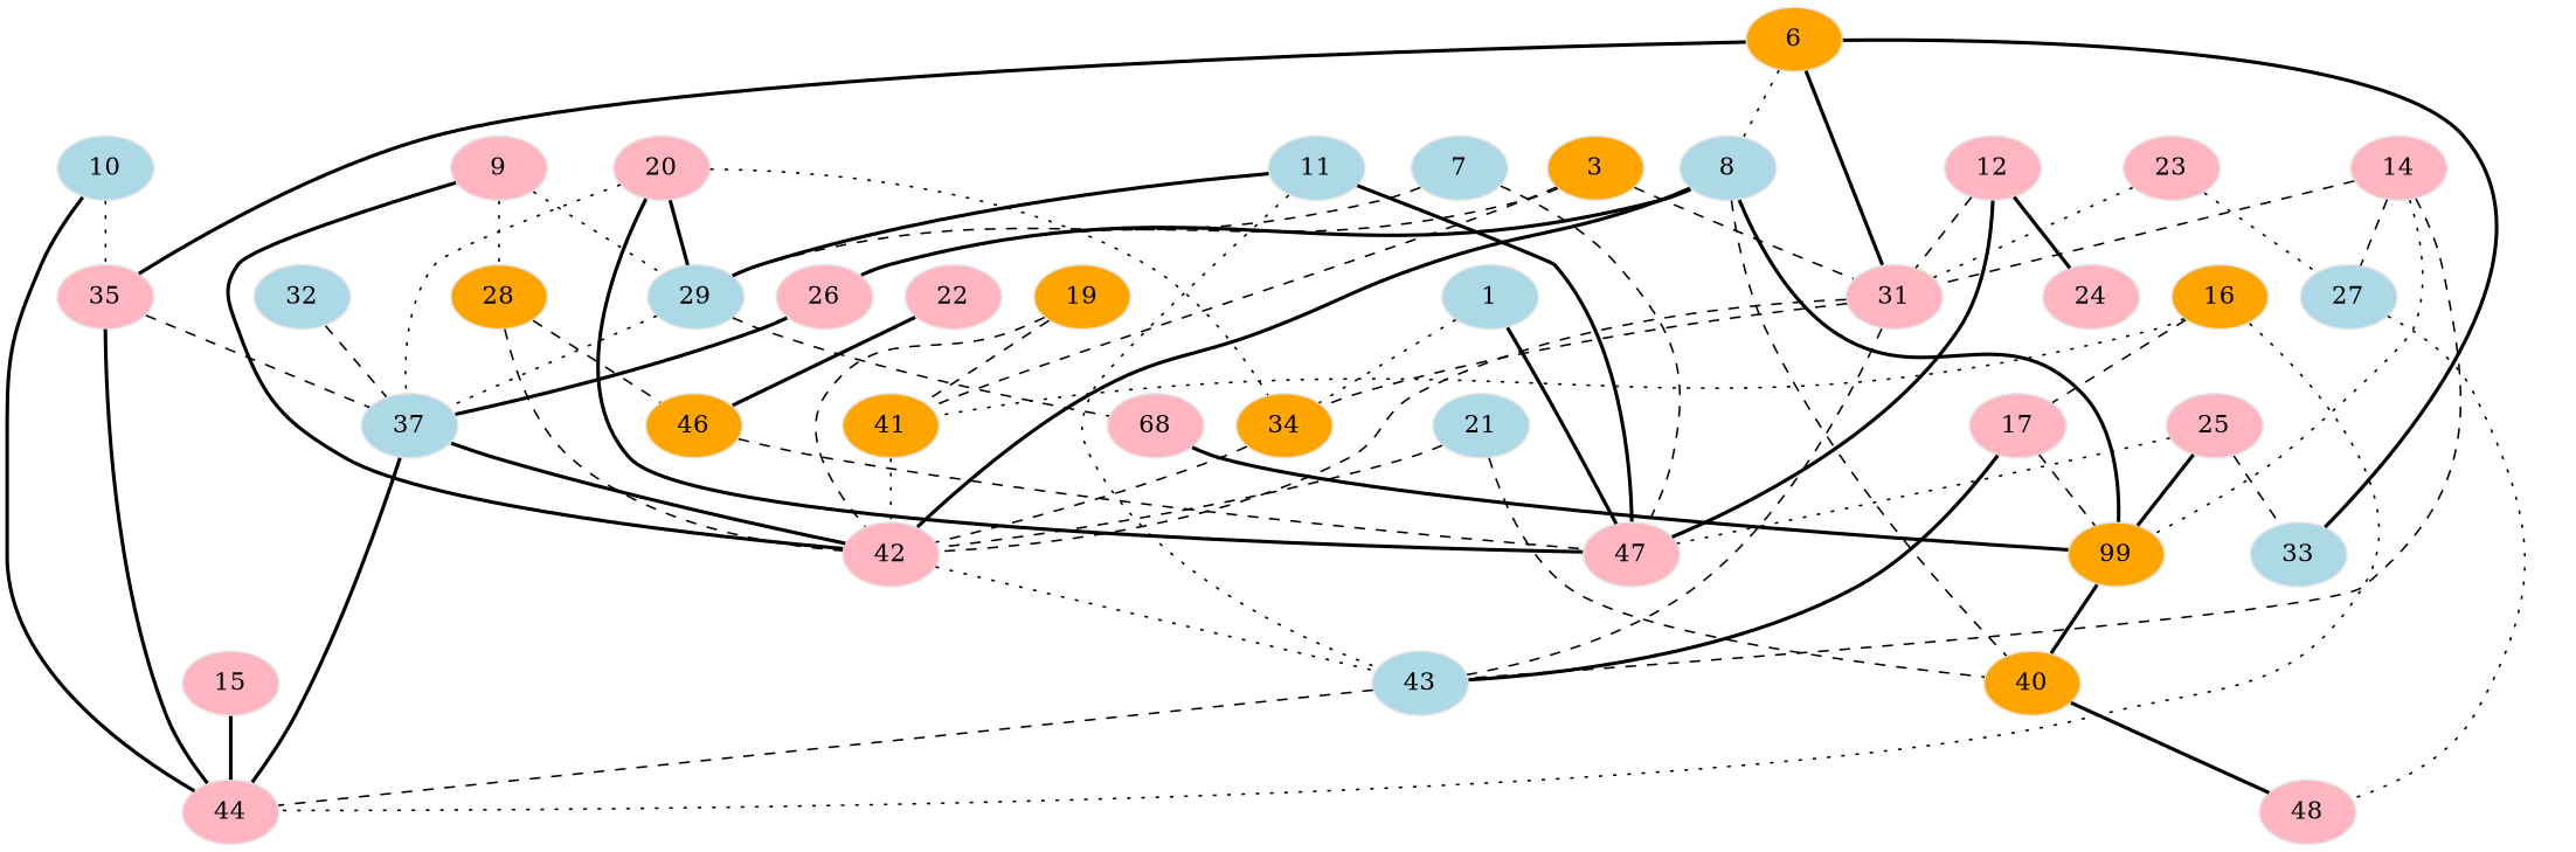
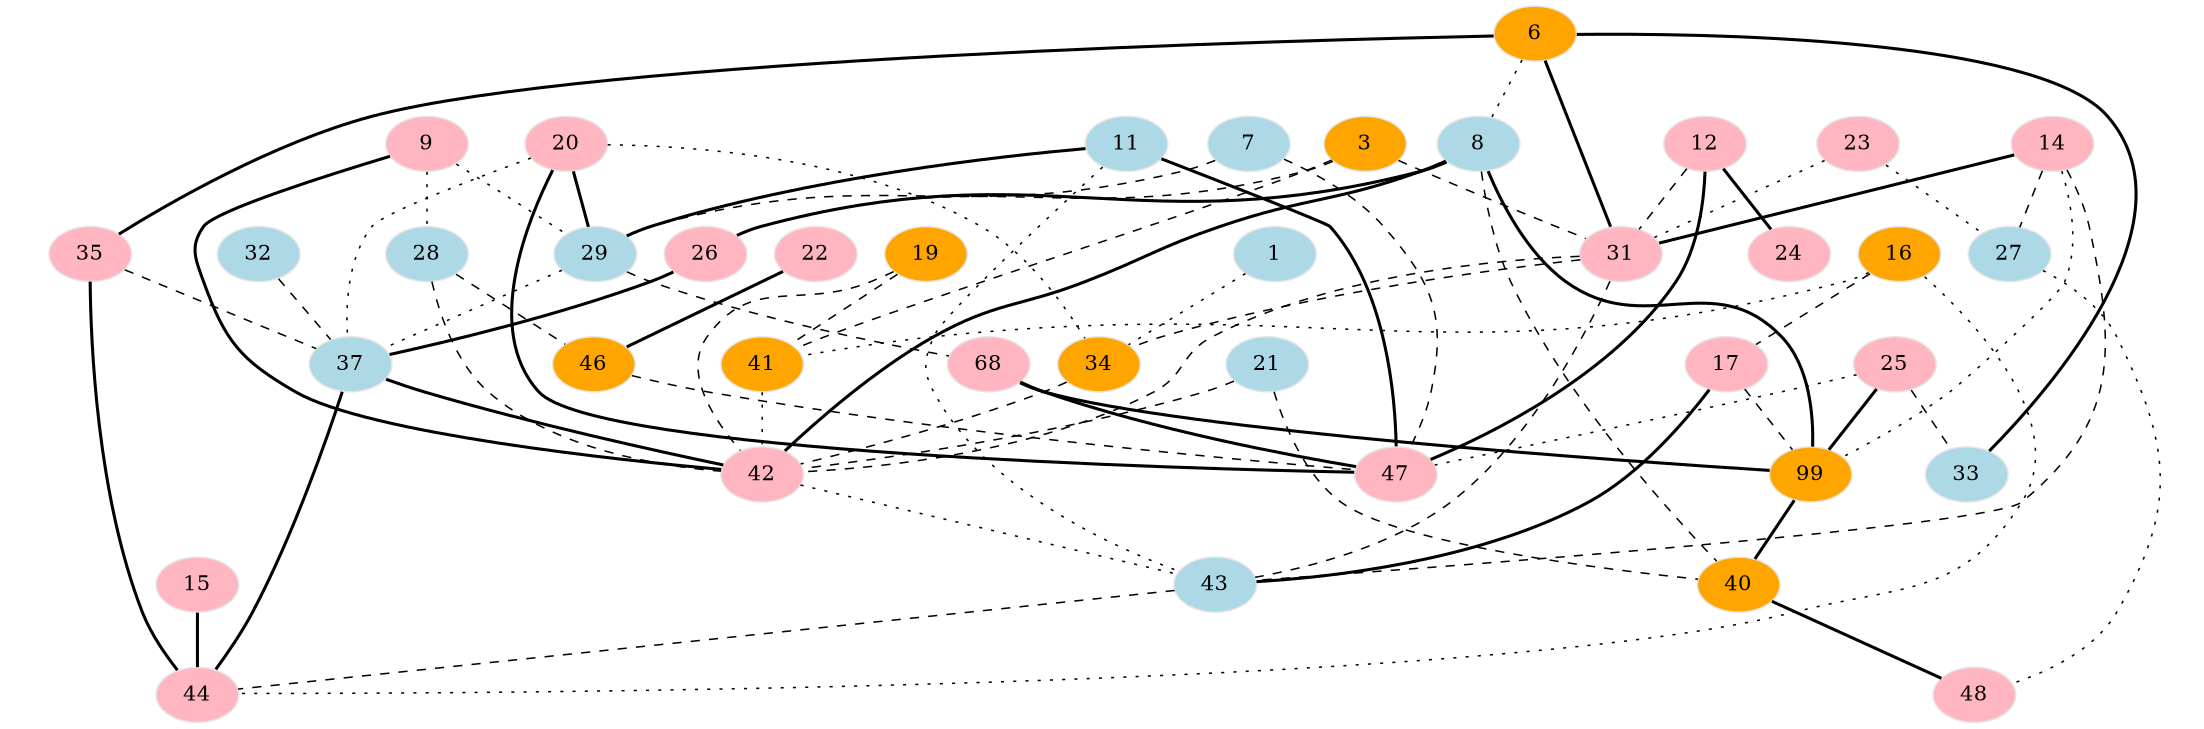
  graph {
    node [color=gray90 fillcolor=lightpink style=filled]
    edge [style=bold weight=1.0]
    1 [fillcolor=lightblue]
    34 [fillcolor=orange]
    47
    42
    3 [fillcolor=orange]
    26
    31
    41 [fillcolor=orange]
    37 [fillcolor=lightblue]
    43 [fillcolor=lightblue]
    6 [fillcolor=orange]
    8 [fillcolor=lightblue]
    33 [fillcolor=lightblue]
    35
    n15 [fillcolor=orange label=99]
    40 [fillcolor=orange]
    44
    7 [fillcolor=lightblue]
    29 [fillcolor=lightblue]
    n20 [label=68]
    48
    9
-   28 [fillcolor=orange]
+   28 [fillcolor=lightblue]
    46 [fillcolor=orange]
-   10 [fillcolor=lightblue]
    11 [fillcolor=lightblue]
    12
    24
    14
    27 [fillcolor=lightblue]
    15
    16 [fillcolor=orange]
    17
    19 [fillcolor=orange]
    20
    21 [fillcolor=lightblue]
    22
    23
    25
    32 [fillcolor=lightblue]
    1 -- 34 [style=dotted]
-   1 -- 47
+   n20 -- 47
    34 -- 42 [style=dashed]
    42 -- 43 [style=dotted]
    3 -- 26 [style=dashed]
    3 -- 31 [style=dashed weight=2.0]
    3 -- 41 [style=dashed]
    26 -- 37
    31 -- 34 [style=dashed]
    31 -- 42 [style=dashed]
    31 -- 43 [style=dashed]
    41 -- 42 [style=dotted]
    37 -- 42 [weight=2.0]
    37 -- 44
    43 -- 44 [style=dashed]
    6 -- 31
    6 -- 8 [style=dotted]
    6 -- 33
    6 -- 35
    8 -- 42
    8 -- 26
    8 -- n15
    8 -- 40 [style=dashed]
    35 -- 37 [style=dashed]
    35 -- 44 [weight=2.0]
    n15 -- 40
    40 -- 48
    7 -- 47 [style=dashed]
    7 -- 29 [style=dashed]
    29 -- 37 [style=dotted]
    29 -- n20 [style=dashed]
    n20 -- n15
    9 -- 42
    9 -- 29 [style=dotted]
    9 -- 28 [style=dotted]
    28 -- 42 [style=dashed]
    28 -- 46 [style=dashed]
    46 -- 47 [style=dashed]
-   10 -- 35 [style=dotted weight=2.0]
-   10 -- 44
    11 -- 47
    11 -- 43 [style=dotted]
    11 -- 29
    12 -- 47
    12 -- 31 [style=dashed weight=2.0]
    12 -- 24
-   14 -- 31 [style=dashed]
+   14 -- 31
    14 -- 43 [style=dashed]
    14 -- n15 [style=dotted]
    14 -- 27 [style=dashed]
    27 -- 48 [style=dotted]
    15 -- 44
    16 -- 41 [style=dotted]
    16 -- 44 [style=dotted]
    16 -- 17 [style=dashed]
    17 -- 43
    17 -- n15 [style=dashed]
    19 -- 42 [style=dashed]
    19 -- 41 [style=dashed]
    20 -- 34 [style=dotted]
    20 -- 47
    20 -- 37 [style=dotted]
    20 -- 29
    21 -- 42 [style=dashed]
    21 -- 40 [style=dashed]
    22 -- 46
    23 -- 31 [style=dotted]
    23 -- 27 [style=dotted]
    25 -- 47 [style=dotted]
    25 -- 33 [style=dashed]
    25 -- n15
    32 -- 37 [style=dashed]
  }
